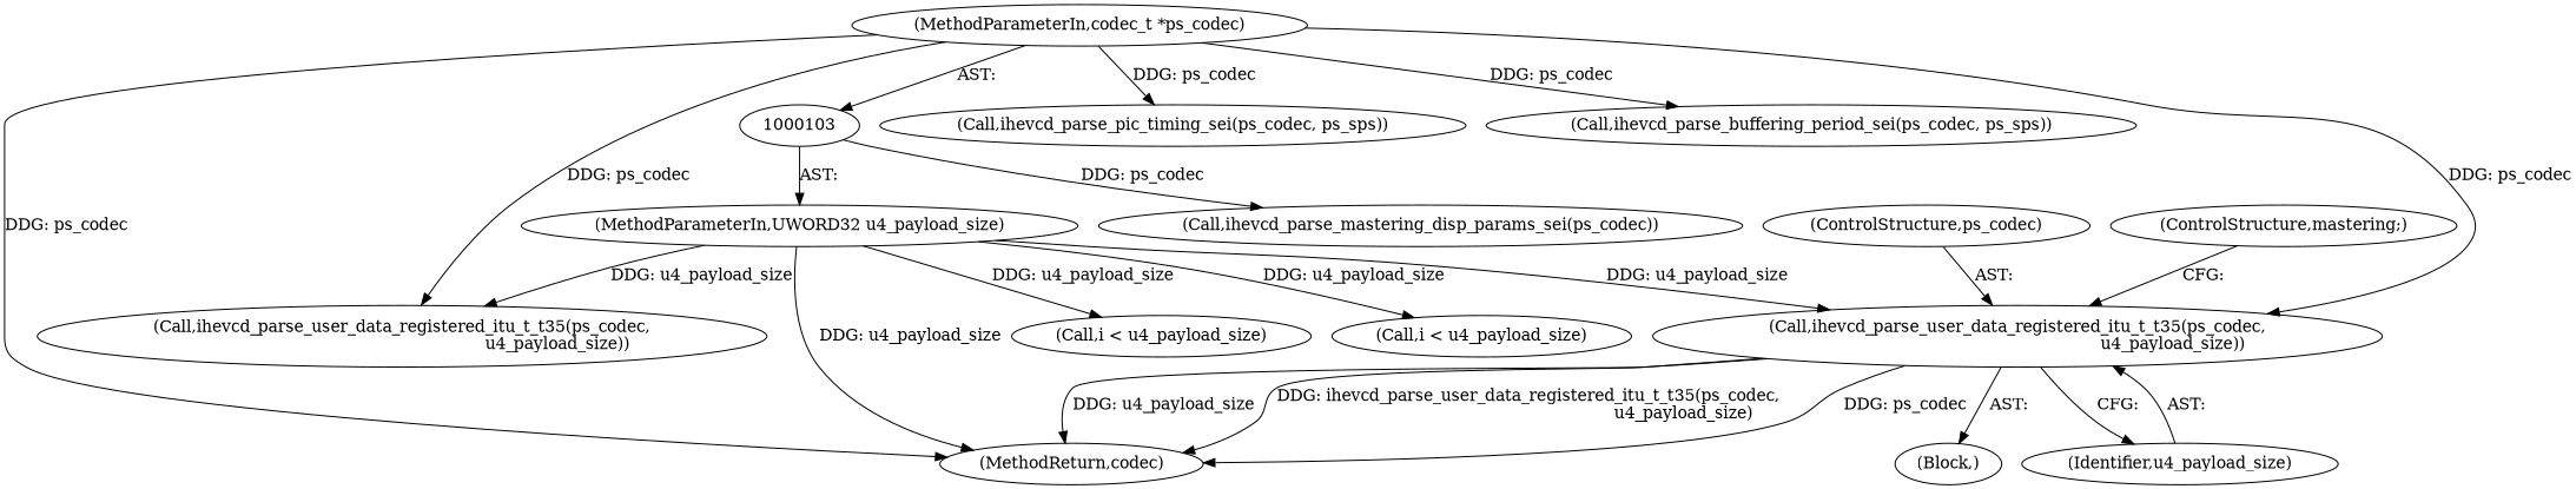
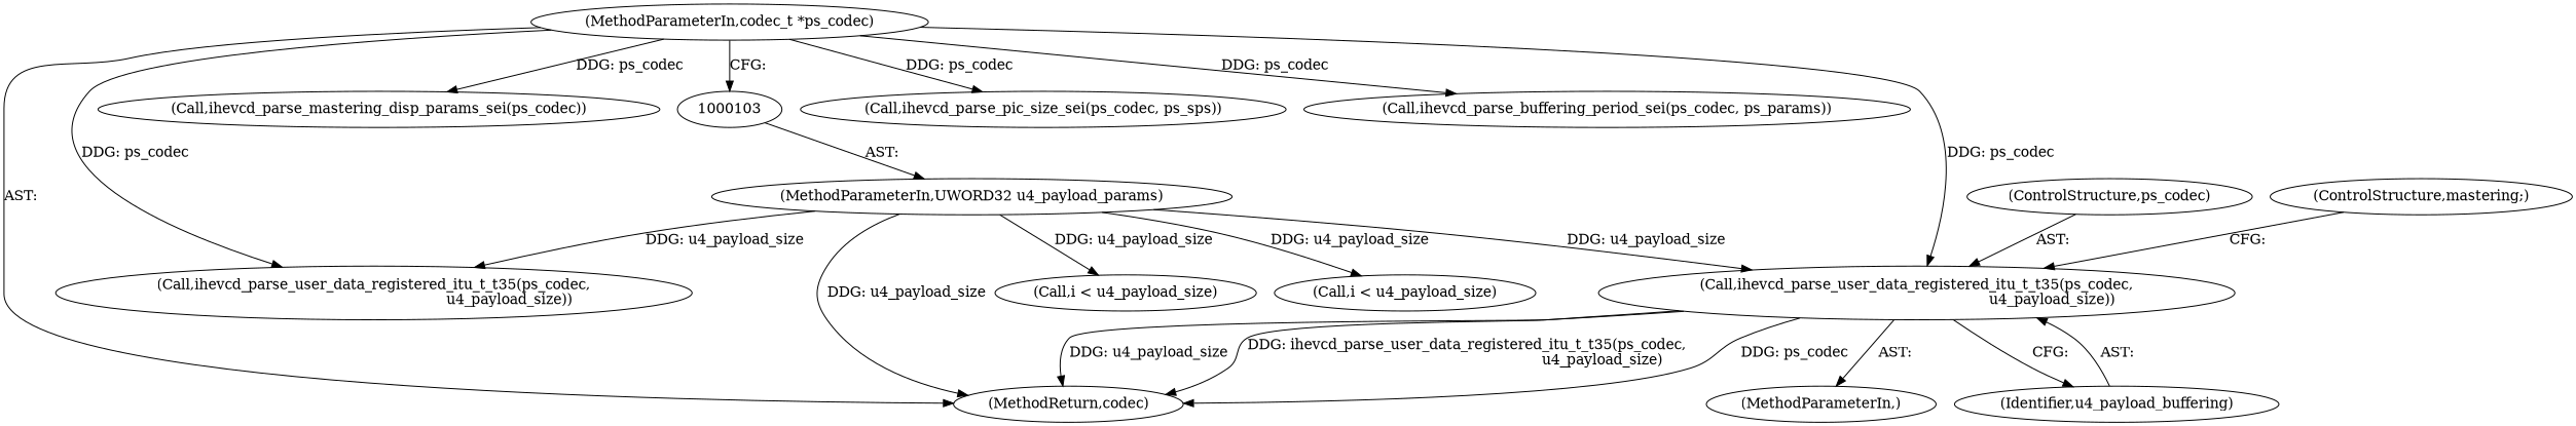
  digraph {
    n1 [label="(Call,ihevcd_parse_user_data_registered_itu_t_t35(ps_codec,\n                                                            u4_payload_size))"]
-   n2 [label="(Identifier,u4_payload_size)"]
+   n2 [label="(Identifier,u4_payload_buffering)"]
    n3 [label="(MethodReturn,codec)"]
-   n4 [label="(Block,)"]
+   n4 [label="(MethodParameterIn,)"]
    n5 [label="(MethodParameterIn,codec_t *ps_codec)"]
    n6 [label="(Call,ihevcd_parse_mastering_disp_params_sei(ps_codec))"]
    n7 [label="(Call,ihevcd_parse_user_data_registered_itu_t_t35(ps_codec,\n                                                            u4_payload_size))"]
-   n8 [label="(Call,ihevcd_parse_pic_timing_sei(ps_codec, ps_sps))"]
-   n9 [label="(Call,ihevcd_parse_buffering_period_sei(ps_codec, ps_sps))"]
+   n8 [label="(Call,ihevcd_parse_pic_size_sei(ps_codec, ps_sps))"]
+   n9 [label="(Call,ihevcd_parse_buffering_period_sei(ps_codec, ps_params))"]
    1000103
-   n11 [label="(MethodParameterIn,UWORD32 u4_payload_size)"]
+   n11 [label="(MethodParameterIn,UWORD32 u4_payload_params)"]
    n12 [label="(Call,i < u4_payload_size)"]
    n13 [label="(Call,i < u4_payload_size)"]
    n14 [label="(ControlStructure,ps_codec)"]
    n15 [label="(ControlStructure,mastering;)"]
    n1 -> n2 [label="CFG: "]
    n1 -> n3 [label="DDG: ps_codec"]
    n1 -> n3 [label="DDG: u4_payload_size"]
    n1 -> n3 [label="DDG: ihevcd_parse_user_data_registered_itu_t_t35(ps_codec,\n                                                            u4_payload_size)"]
    n1 -> n4 [label="AST: "]
    n2 -> n1 [label="AST: "]
    n5 -> n1 [label="DDG: ps_codec"]
-   n5 -> n3 [label="DDG: ps_codec"]
-   1000103 -> n6 [label="DDG: ps_codec"]
+   n5 -> n3 [label="AST: "]
+   n5 -> n6 [label="DDG: ps_codec"]
    n5 -> n7 [label="DDG: ps_codec"]
    n5 -> n8 [label="DDG: ps_codec"]
    n5 -> n9 [label="DDG: ps_codec"]
-   n5 -> 1000103 [label="AST: "]
+   n5 -> 1000103 [label="CFG: "]
    1000103 -> n11 [label="AST: "]
    n11 -> n1 [label="DDG: u4_payload_size"]
    n11 -> n3 [label="DDG: u4_payload_size"]
    n11 -> n7 [label="DDG: u4_payload_size"]
    n11 -> n12 [label="DDG: u4_payload_size"]
    n11 -> n13 [label="DDG: u4_payload_size"]
    n14 -> n1 [label="AST: "]
    n15 -> n1 [label="CFG: "]
  }
